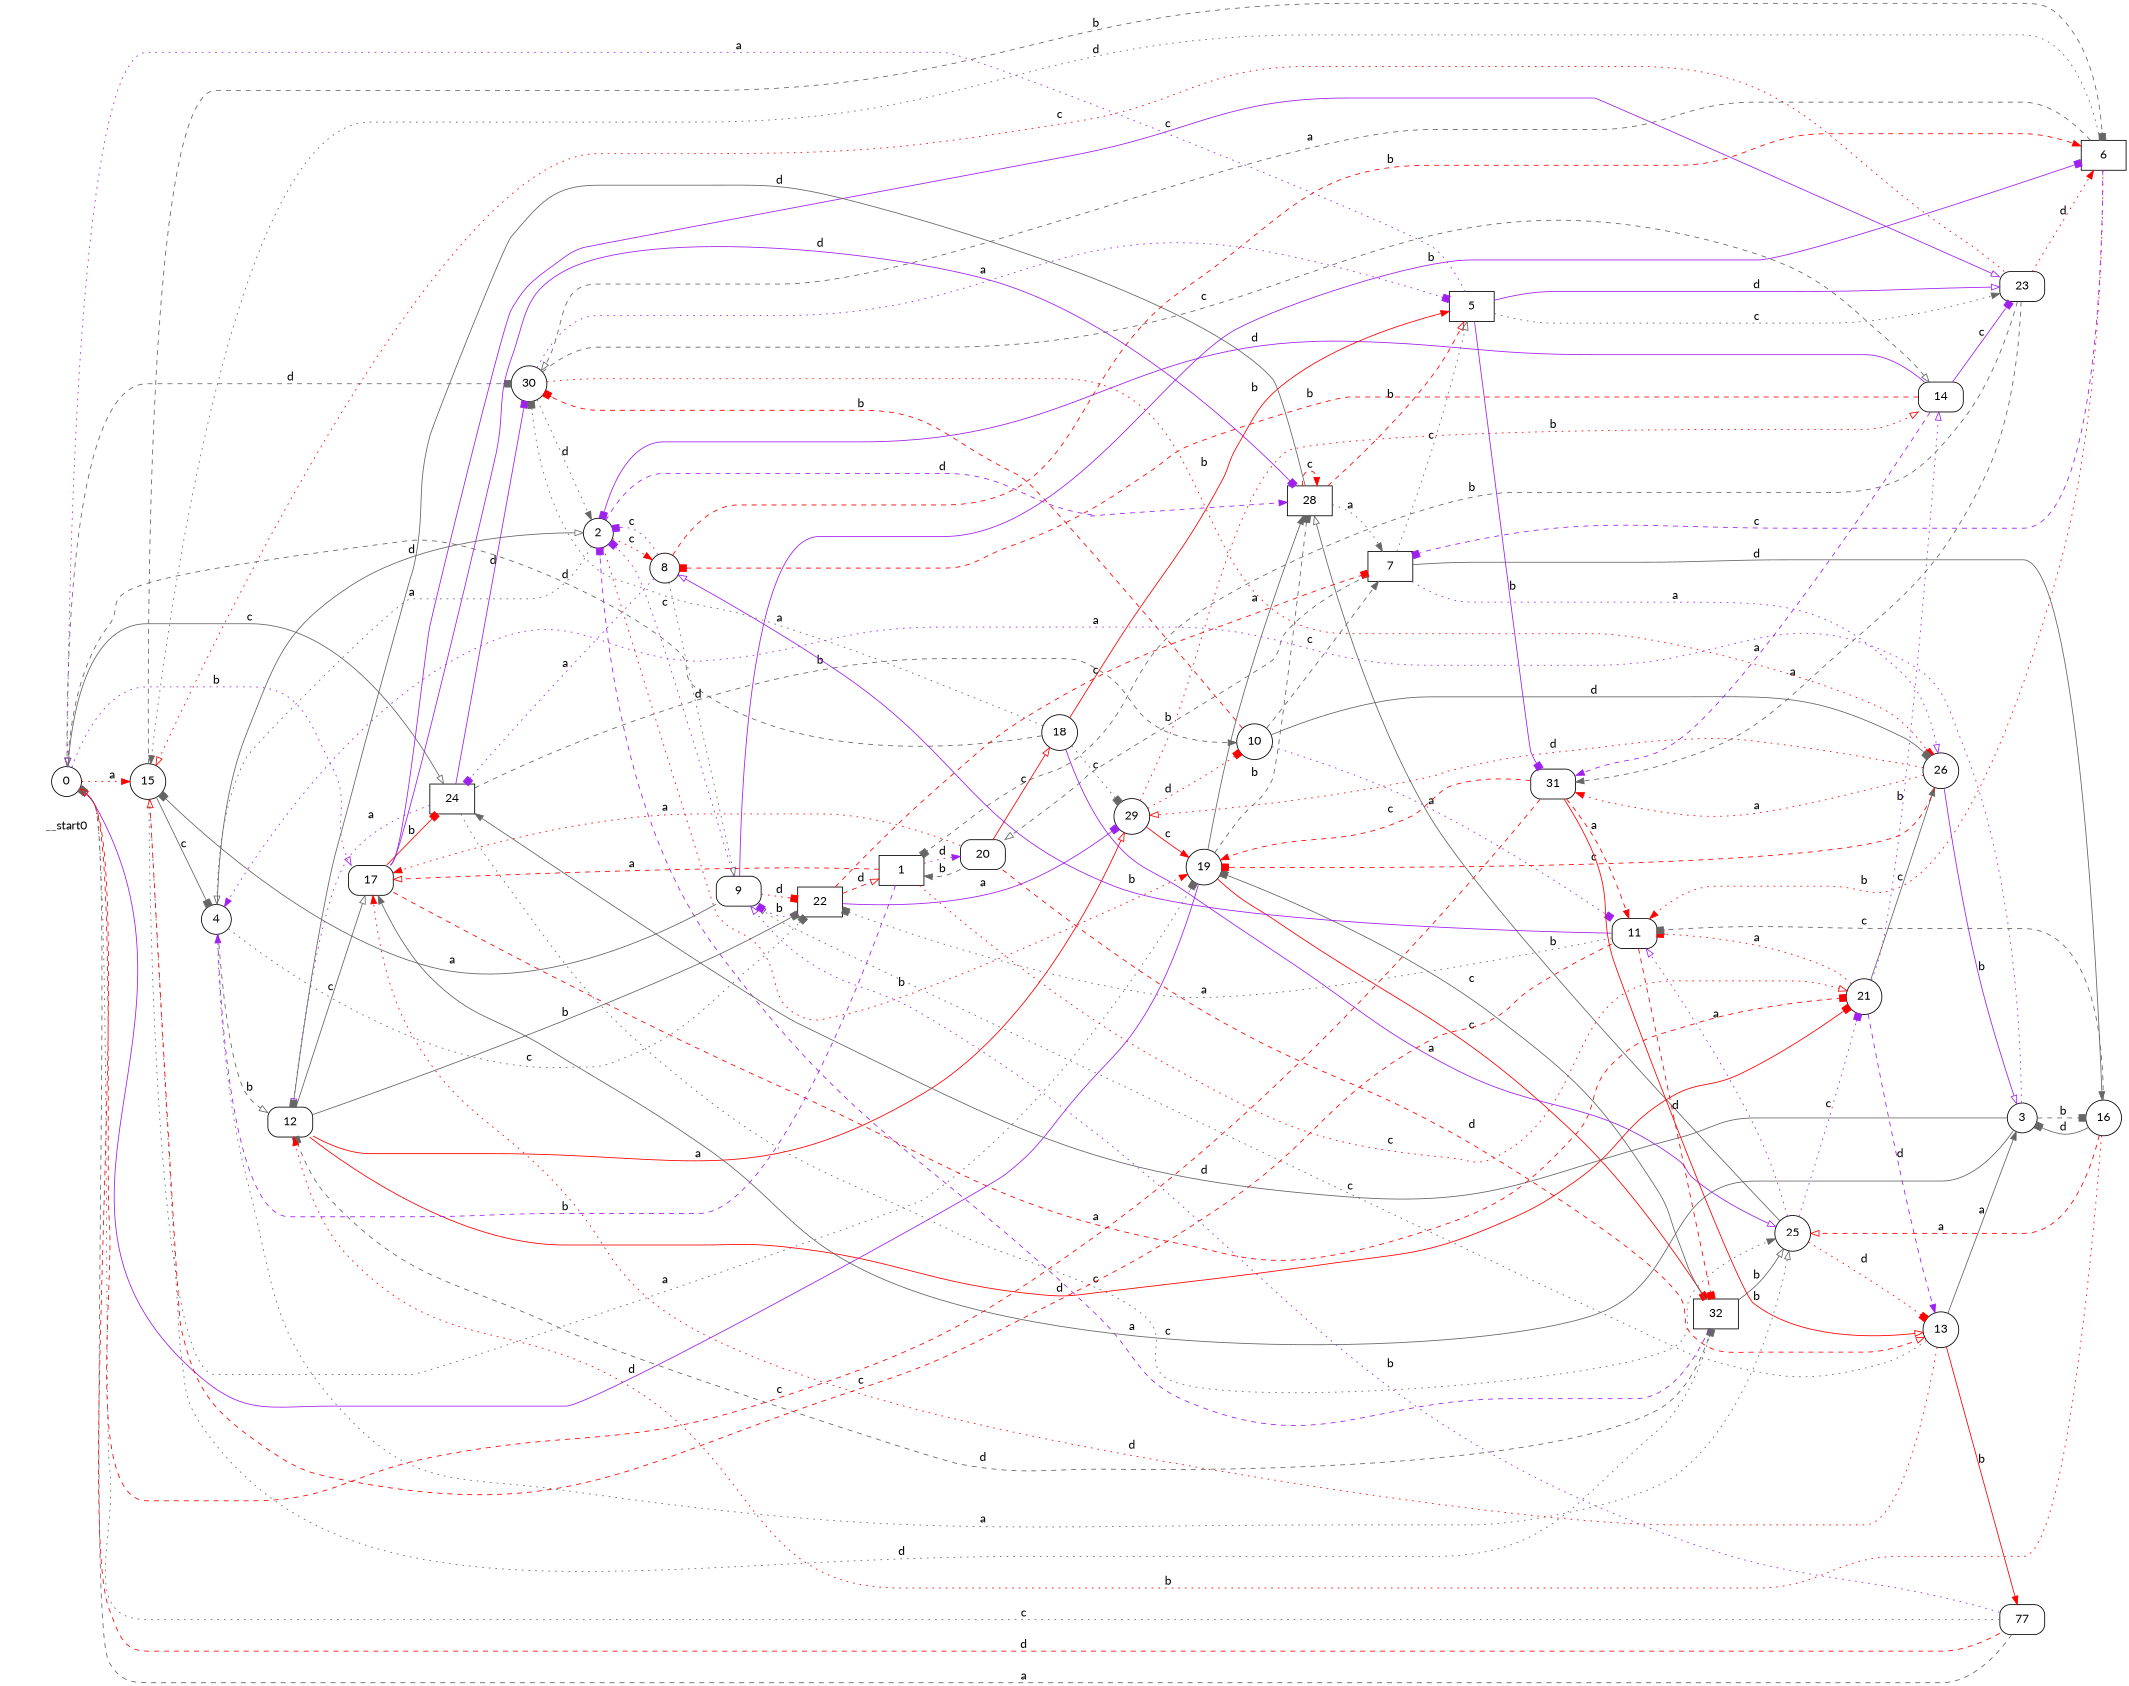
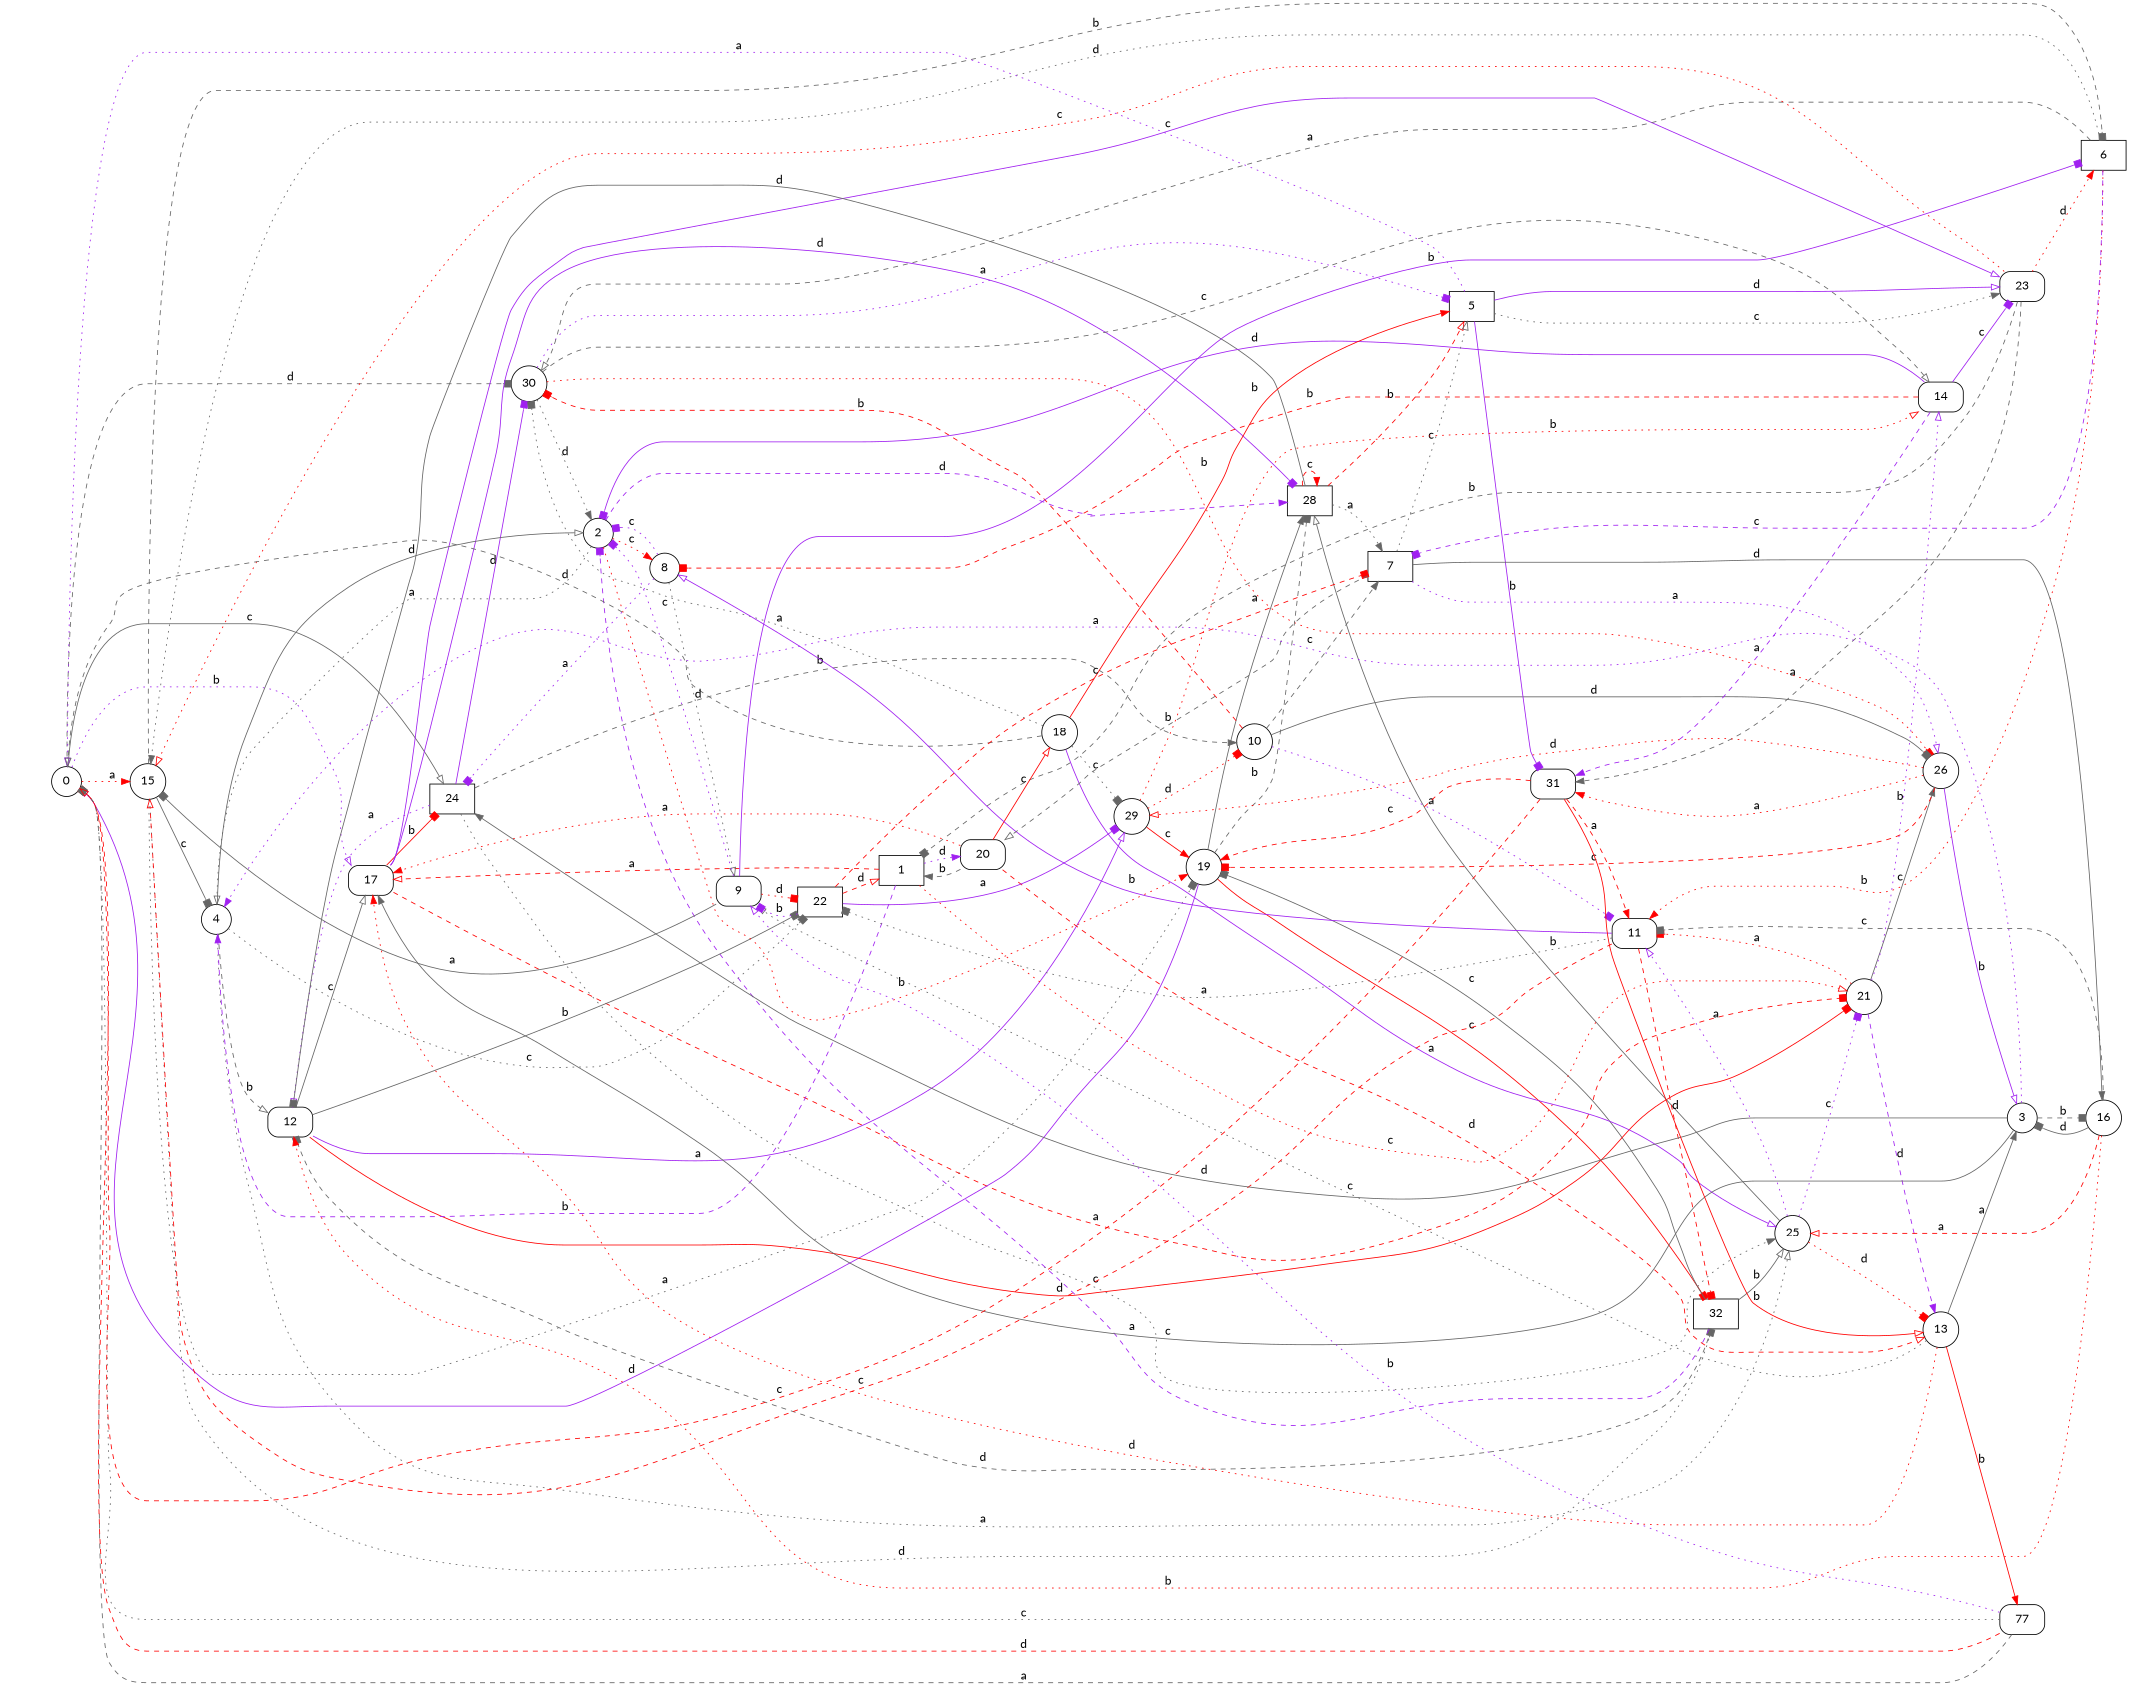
  digraph {
    fontname=Lato
    rankdir=LR
    node [fontname=Lato shape=box color=black fillcolor=white style=filled]
    edge [arrowhead=box color=gray40 fontname=Lato style=dotted]
-   __start0 [shape=none color="" fillcolor="" style=""]
    n2 [label=0 shape=circle]
    n3 [label=15 shape=circle]
    n4 [label=17 style="rounded,filled"]
    n5 [label=24]
    n6 [label=30 shape=circle]
    n7 [label=4 shape=circle]
    n8 [label=19 shape=circle style="rounded,filled"]
    n9 [label=6]
    n10 [label=32]
    n11 [label=21 shape=circle style="rounded,filled"]
    n12 [label=28]
    n13 [label=23 style="rounded,filled"]
    n14 [label=12 style="rounded,filled"]
    n15 [label=25 shape=circle]
    n16 [label=10 shape=circle]
    n17 [label=2 shape=circle style="rounded,filled"]
    n18 [label=5]
    n19 [label=26 shape=circle]
    n20 [label=14 style="rounded,filled"]
    n21 [label=1]
    n22 [label=20 style="rounded,filled"]
    n23 [label=13 shape=circle]
    n24 [label=18 shape=circle style="rounded,filled"]
    n25 [label=11 style="rounded,filled"]
    n26 [label=8 shape=circle style="rounded,filled"]
    n27 [label=22]
    n28 [label=9 style="rounded,filled"]
    n29 [label=7]
    n30 [label=3 shape=circle style="rounded,filled"]
    n31 [label=16 shape=circle]
    n32 [label=29 shape=circle style="rounded,filled"]
    n33 [label=31 style="rounded,filled"]
    n34 [label=77 style="rounded,filled"]
    n2 -> n3 [arrowhead=normal color=red label=a]
    n2 -> n4 [arrowhead=onormal color=purple label=b]
    n2 -> n5 [arrowhead=onormal label=c style=solid]
    n2 -> n6 [label=d style=dashed]
    n3 -> n7 [label=c style=solid]
    n3 -> n8 [label=a]
    n3 -> n9 [label=b style=dashed]
    n3 -> n10 [label=d]
    n4 -> n5 [color=red label=b style=solid]
    n4 -> n11 [color=red label=a style=dashed]
    n4 -> n12 [color=purple label=d style=solid]
    n4 -> n13 [arrowhead=onormal color=purple label=c style=solid]
    n5 -> n6 [color=purple label=d style=solid]
    n5 -> n14 [arrowhead=onormal color=purple label=a]
    n5 -> n15 [arrowhead=normal label=c]
    n5 -> n16 [arrowhead=normal label=b style=dashed]
    n6 -> n17 [arrowhead=normal label=d]
    n6 -> n18 [color=purple label=a]
    n6 -> n19 [color=red label=b]
    n6 -> n20 [arrowhead=onormal label=c style=dashed]
    n7 -> n14 [arrowhead=onormal label=b style=dashed]
    n7 -> n15 [arrowhead=onormal label=a]
    n7 -> n17 [arrowhead=onormal label=d style=solid]
    n7 -> n27 [label=c]
    n8 -> n2 [arrowhead=onormal color=purple label=d style=solid]
    n8 -> n10 [color=red label=c style=solid]
    n8 -> n12 [arrowhead=normal label=a style=solid]
    n8 -> n12 [label=b style=dashed]
    n9 -> n3 [arrowhead=normal label=d]
    n9 -> n6 [arrowhead=onormal label=a style=dashed]
    n9 -> n25 [arrowhead=normal color=red label=b]
    n9 -> n29 [color=purple label=c style=dashed]
    n10 -> n8 [label=c style=solid]
    n10 -> n14 [label=d style=dashed]
    n10 -> n15 [arrowhead=onormal label=b style=solid]
    n10 -> n17 [color=purple label=a style=dashed]
    n11 -> n19 [arrowhead=normal label=c style=solid]
    n11 -> n20 [arrowhead=onormal color=purple label=b]
    n11 -> n23 [arrowhead=normal color=purple label=d style=dashed]
    n11 -> n25 [color=red label=a]
    n12 -> n12 [arrowhead=normal color=red label=c style=dashed]
    n12 -> n14 [label=d style=solid]
    n12 -> n18 [arrowhead=onormal color=red label=b style=dashed]
    n12 -> n29 [arrowhead=normal label=a]
    n13 -> n3 [arrowhead=onormal color=red label=c]
    n13 -> n9 [arrowhead=normal color=red label=d]
    n13 -> n21 [label=b style=dashed]
    n13 -> n33 [arrowhead=normal label=a style=dashed]
    n14 -> n4 [arrowhead=onormal label=c style=solid]
    n14 -> n11 [color=red label=d style=solid]
    n14 -> n27 [label=b style=solid]
-   n14 -> n32 [arrowhead=onormal color=red label=a style=solid]
+   n14 -> n32 [arrowhead=onormal color=purple label=a style=solid]
    n15 -> n11 [color=purple label=c]
    n15 -> n12 [arrowhead=onormal label=b style=solid]
    n15 -> n23 [color=red label=d]
    n15 -> n25 [arrowhead=onormal color=purple label=a]
    n16 -> n6 [color=red label=b style=dashed]
    n16 -> n19 [label=d style=solid]
    n16 -> n25 [color=purple label=a]
    n16 -> n29 [arrowhead=normal label=c style=dashed]
    n17 -> n7 [arrowhead=onormal label=a]
    n17 -> n8 [arrowhead=normal color=red label=b]
    n17 -> n12 [arrowhead=normal color=purple label=d style=dashed]
    n17 -> n26 [arrowhead=normal color=red label=c]
    n18 -> n2 [arrowhead=onormal color=purple label=a]
    n18 -> n13 [arrowhead=normal label=c]
    n18 -> n13 [arrowhead=onormal color=purple label=d style=solid]
    n18 -> n33 [color=purple label=b style=solid]
    n19 -> n8 [color=red label=c style=dashed]
    n19 -> n30 [arrowhead=onormal color=purple label=b style=solid]
    n19 -> n32 [arrowhead=onormal color=red label=d]
    n19 -> n33 [arrowhead=normal color=red label=a]
    n20 -> n13 [color=purple label=c style=solid]
    n20 -> n17 [color=purple label=d style=solid]
    n20 -> n26 [color=red label=b style=dashed]
    n20 -> n33 [arrowhead=normal color=purple label=a style=dashed]
    n21 -> n4 [arrowhead=onormal color=red label=a style=dashed]
    n21 -> n7 [arrowhead=normal color=purple label=b style=dashed]
    n21 -> n11 [arrowhead=onormal color=red label=c]
    n21 -> n22 [arrowhead=normal color=purple label=d]
    n22 -> n4 [arrowhead=normal color=red label=a]
    n22 -> n21 [arrowhead=normal label=b style=dashed]
    n22 -> n23 [arrowhead=onormal color=red label=d style=dashed]
    n22 -> n24 [arrowhead=onormal color=red label=c style=solid]
    n23 -> n4 [arrowhead=normal color=red label=d]
    n23 -> n28 [arrowhead=onormal label=c]
    n23 -> n30 [arrowhead=normal label=a style=solid]
    n23 -> n34 [arrowhead=normal color=red label=b style=solid]
    n24 -> n2 [arrowhead=onormal label=d style=dashed]
    n24 -> n6 [label=a]
    n24 -> n15 [arrowhead=onormal color=purple label=a style=solid]
    n24 -> n18 [arrowhead=normal color=red label=b style=solid]
    n24 -> n32 [label=c]
    n25 -> n3 [arrowhead=onormal color=red label=c style=dashed]
    n25 -> n10 [color=red label=d style=dashed]
    n25 -> n26 [arrowhead=onormal color=purple label=b style=solid]
    n25 -> n27 [label=a]
    n26 -> n5 [color=purple label=a]
-   n26 -> n9 [arrowhead=normal color=red label=b style=dashed]
    n26 -> n17 [color=purple label=c]
    n26 -> n28 [arrowhead=onormal label=d]
    n27 -> n21 [arrowhead=onormal color=red label=d style=dashed]
    n27 -> n28 [color=purple label=b]
    n27 -> n29 [color=red label=c style=dashed]
    n27 -> n32 [color=purple label=a style=solid]
    n28 -> n3 [label=a style=solid]
    n28 -> n9 [color=purple label=b style=solid]
    n28 -> n17 [color=purple label=c]
    n28 -> n27 [color=red label=d]
    n29 -> n18 [arrowhead=onormal label=c]
    n29 -> n19 [arrowhead=onormal color=purple label=a]
    n29 -> n22 [arrowhead=onormal label=b style=dashed]
    n29 -> n31 [arrowhead=normal label=d style=solid]
    n30 -> n4 [arrowhead=normal label=c style=solid]
    n30 -> n5 [arrowhead=normal label=d style=solid]
    n30 -> n7 [arrowhead=normal color=purple label=a]
    n30 -> n31 [label=b style=dashed]
    n31 -> n14 [arrowhead=normal color=red label=b]
    n31 -> n15 [arrowhead=onormal color=red label=a style=dashed]
    n31 -> n25 [label=c style=dashed]
    n31 -> n30 [label=d style=solid]
    n32 -> n8 [arrowhead=normal color=red label=c style=solid]
    n32 -> n16 [color=red label=d]
    n32 -> n20 [arrowhead=onormal color=red label=b]
    n33 -> n2 [color=red label=c style=dashed]
    n33 -> n8 [arrowhead=normal color=red label=c style=dashed]
    n33 -> n23 [arrowhead=onormal color=red label=b style=solid]
    n33 -> n25 [arrowhead=normal color=red label=a style=dashed]
    n34 -> n2 [label=a style=dashed]
    n34 -> n2 [label=c]
    n34 -> n2 [arrowhead=onormal color=red label=d style=dashed]
    n34 -> n28 [arrowhead=onormal color=purple label=b]
  }
